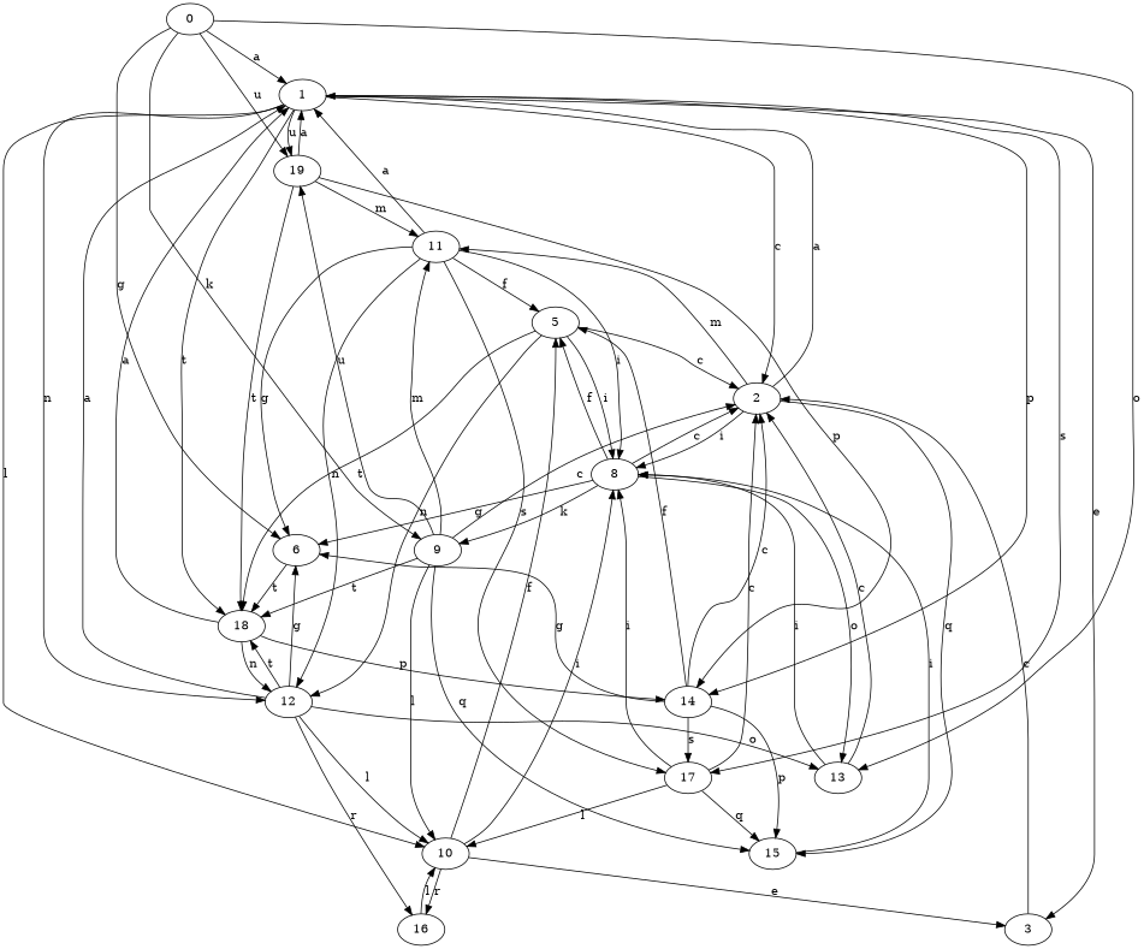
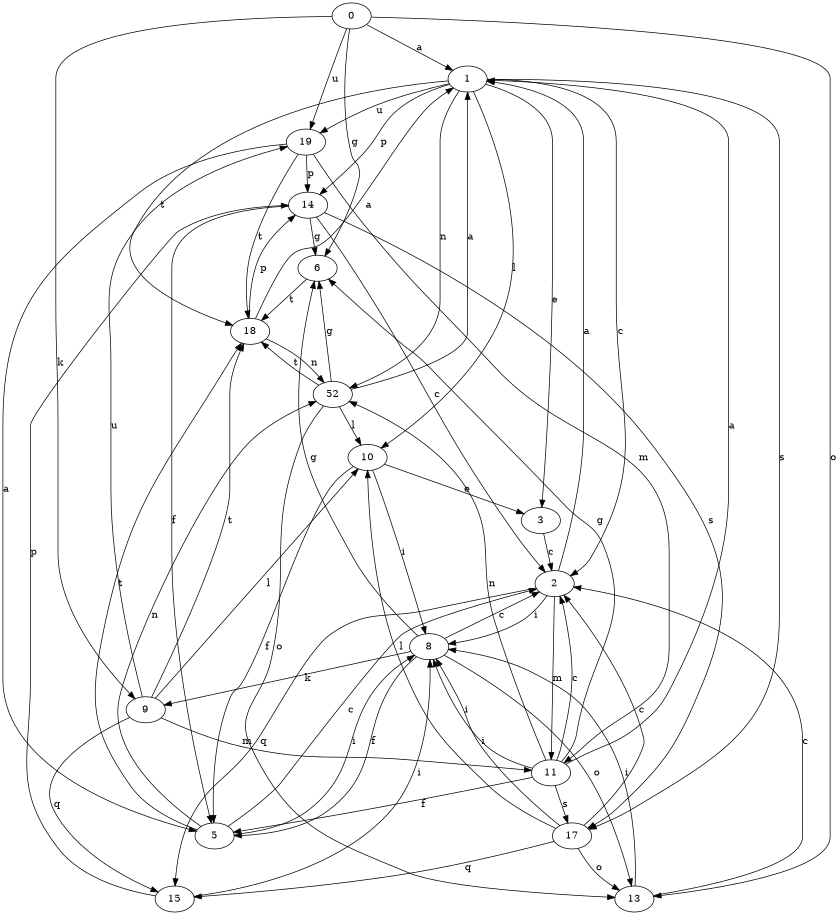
  strict digraph {
    0
    1
    6
    9
    13
    19
    2
    3
    10
-   12
+   12 [label=52]
    14
    17
    18
    15
    11
    8
    5
-   16
    0 -> 1 [label=a]
    0 -> 6 [label=g]
    0 -> 9 [label=k]
    0 -> 13 [label=o]
    0 -> 19 [label=u]
    1 -> 19 [label=u]
    1 -> 2 [label=c]
    1 -> 3 [label=e]
    1 -> 10 [label=l]
    1 -> 12 [label=n]
    1 -> 14 [label=p]
    1 -> 17 [label=s]
    1 -> 18 [label=t]
    6 -> 18 [label=t]
    9 -> 19 [label=u]
    9 -> 10 [label=l]
    9 -> 18 [label=t]
    9 -> 15 [label=q]
    9 -> 11 [label=m]
    13 -> 2 [label=c]
    13 -> 8 [label=i]
-   19 -> 1 [label=a]
+   19 -> 5 [label=a]
    19 -> 14 [label=p]
    19 -> 18 [label=t]
    19 -> 11 [label=m]
    2 -> 1 [label=a]
    2 -> 15 [label=q]
    2 -> 11 [label=m]
    2 -> 8 [label=i]
    3 -> 2 [label=c]
    10 -> 3 [label=e]
    10 -> 8 [label=i]
    10 -> 5 [label=f]
-   10 -> 16 [label=r]
    12 -> 1 [label=a]
    12 -> 6 [label=g]
    12 -> 13 [label=o]
    12 -> 10 [label=l]
    12 -> 18 [label=t]
-   12 -> 16 [label=r]
    14 -> 6 [label=g]
    14 -> 2 [label=c]
    14 -> 17 [label=s]
    14 -> 5 [label=f]
+   17 -> 13 [label=o]
    17 -> 2 [label=c]
    17 -> 10 [label=l]
    17 -> 15 [label=q]
    17 -> 8 [label=i]
    18 -> 1 [label=a]
    18 -> 12 [label=n]
    18 -> 14 [label=p]
-   14 -> 15 [label=p]
+   15 -> 14 [label=p]
    15 -> 8 [label=i]
    11 -> 1 [label=a]
    11 -> 6 [label=g]
-   9 -> 2 [label=c]
+   11 -> 2 [label=c]
    11 -> 12 [label=n]
    11 -> 17 [label=s]
    11 -> 8 [label=i]
    11 -> 5 [label=f]
    8 -> 6 [label=g]
    8 -> 9 [label=k]
    8 -> 13 [label=o]
    8 -> 2 [label=c]
    8 -> 5 [label=f]
    5 -> 2 [label=c]
    5 -> 12 [label=n]
    5 -> 18 [label=t]
    5 -> 8 [label=i]
-   16 -> 10 [label=l]
  }
